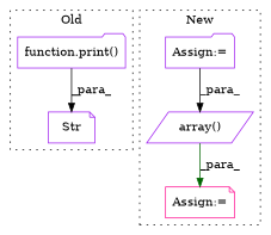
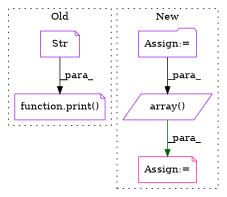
  digraph {
    node [a=75 color=purple l=3 shape=folder]
    edge [color=black]
-   n1 [l="6,1" label="function.print()" s="2677,2706"]
+   n1 [l="6,1" label="function.print()" s="2677,2706" shape=note]
    n2 [a=66 l=6 label=Str s=2683 shape=note]
    n3 [l="9,1" label="array()" s="3478,3521" shape=parallelogram]
    n4 [a=68 color=deeppink label="Assign:=" s=3475 shape=note]
    n5 [a=68 label="Assign:=" s=3386]
    subgraph cluster_1 {
      label=Old
      style=dotted
      n1
      n2
    }
    subgraph cluster_2 {
      label=New
      style=dotted
      n3
      n4
      n5
    }
-   n1 -> n2 [label=_para_]
+   n2 -> n1 [label=_para_]
    n3 -> n4 [color=darkgreen label=_para_]
    n5 -> n3 [label=_para_]
  }
